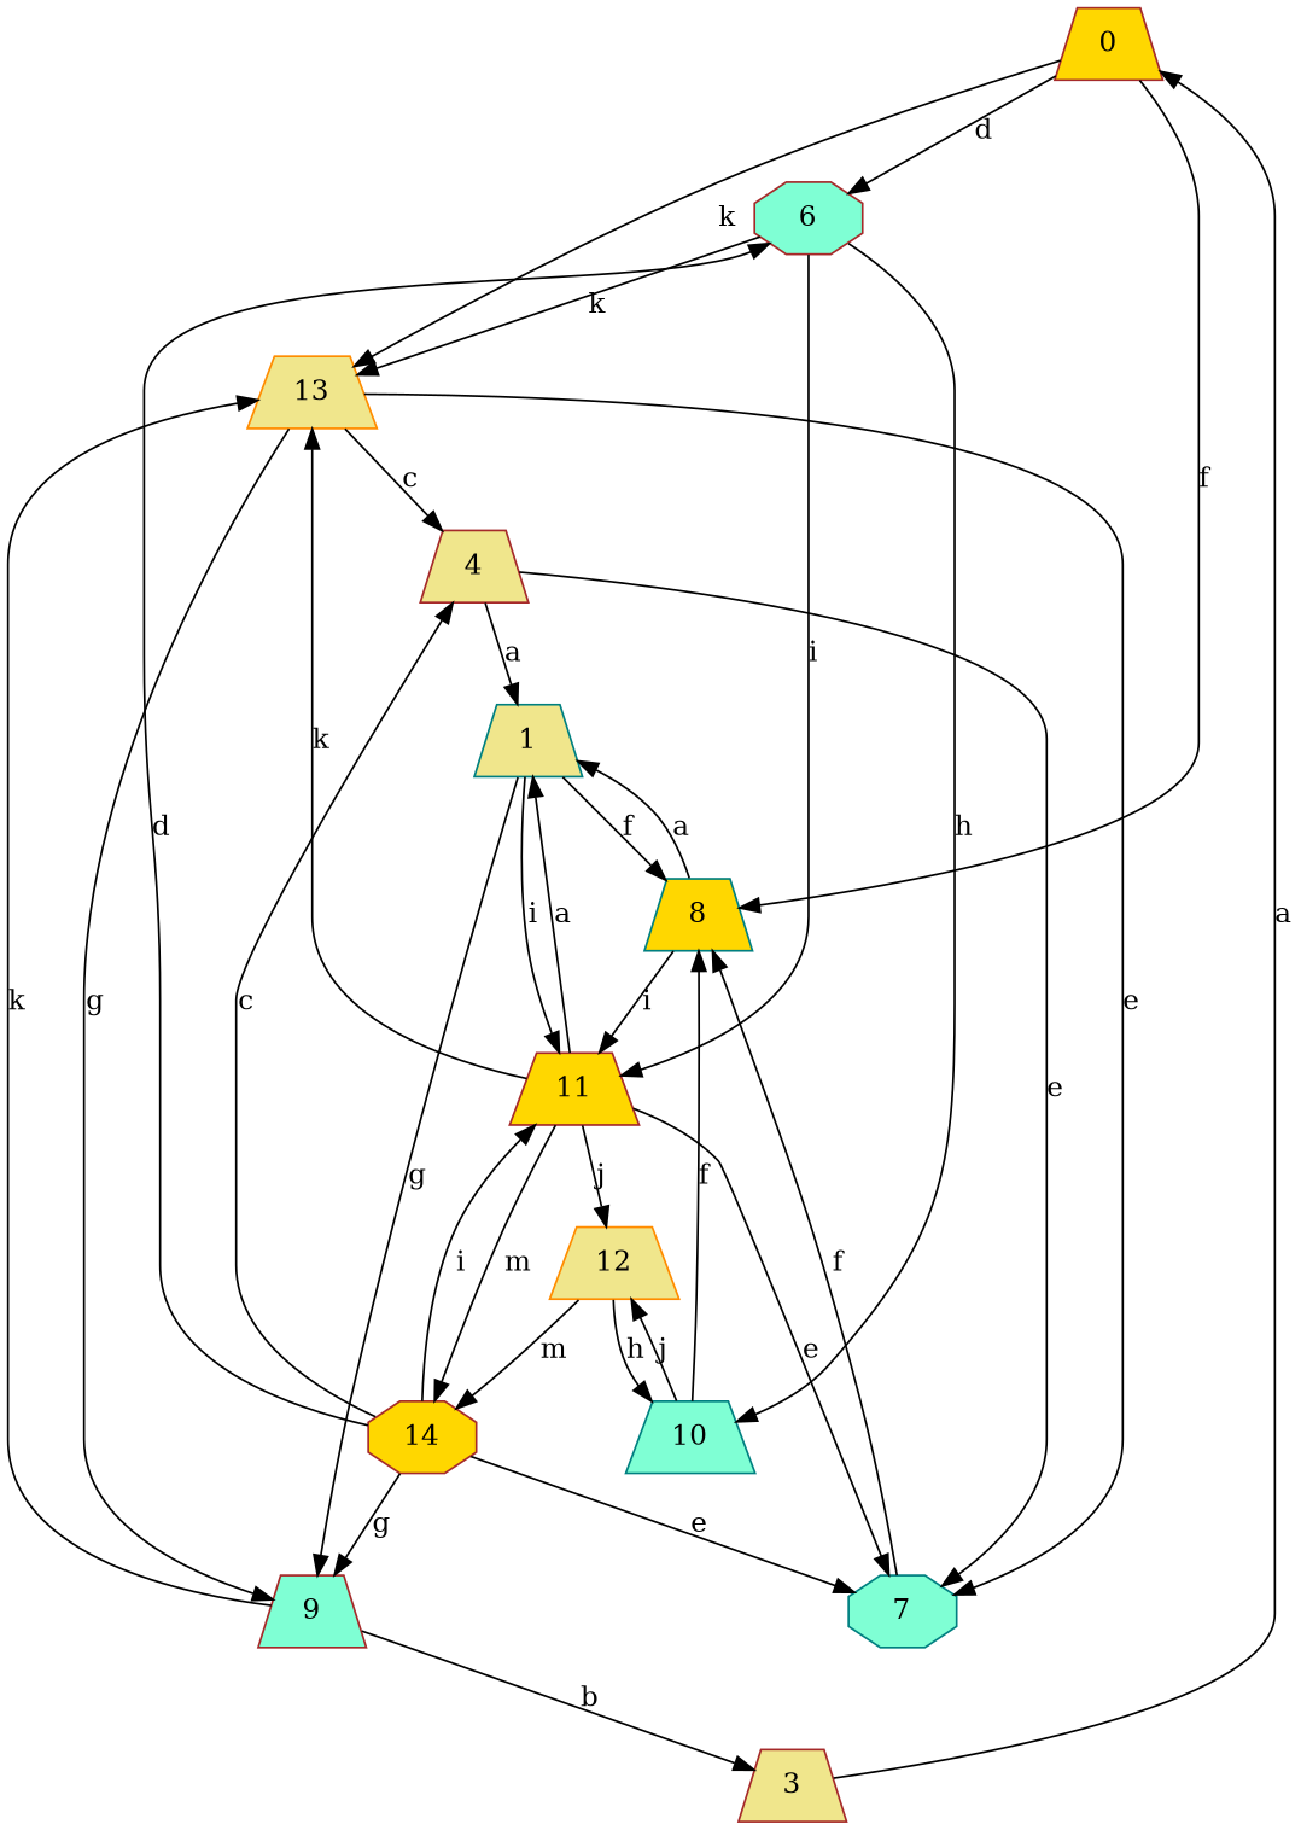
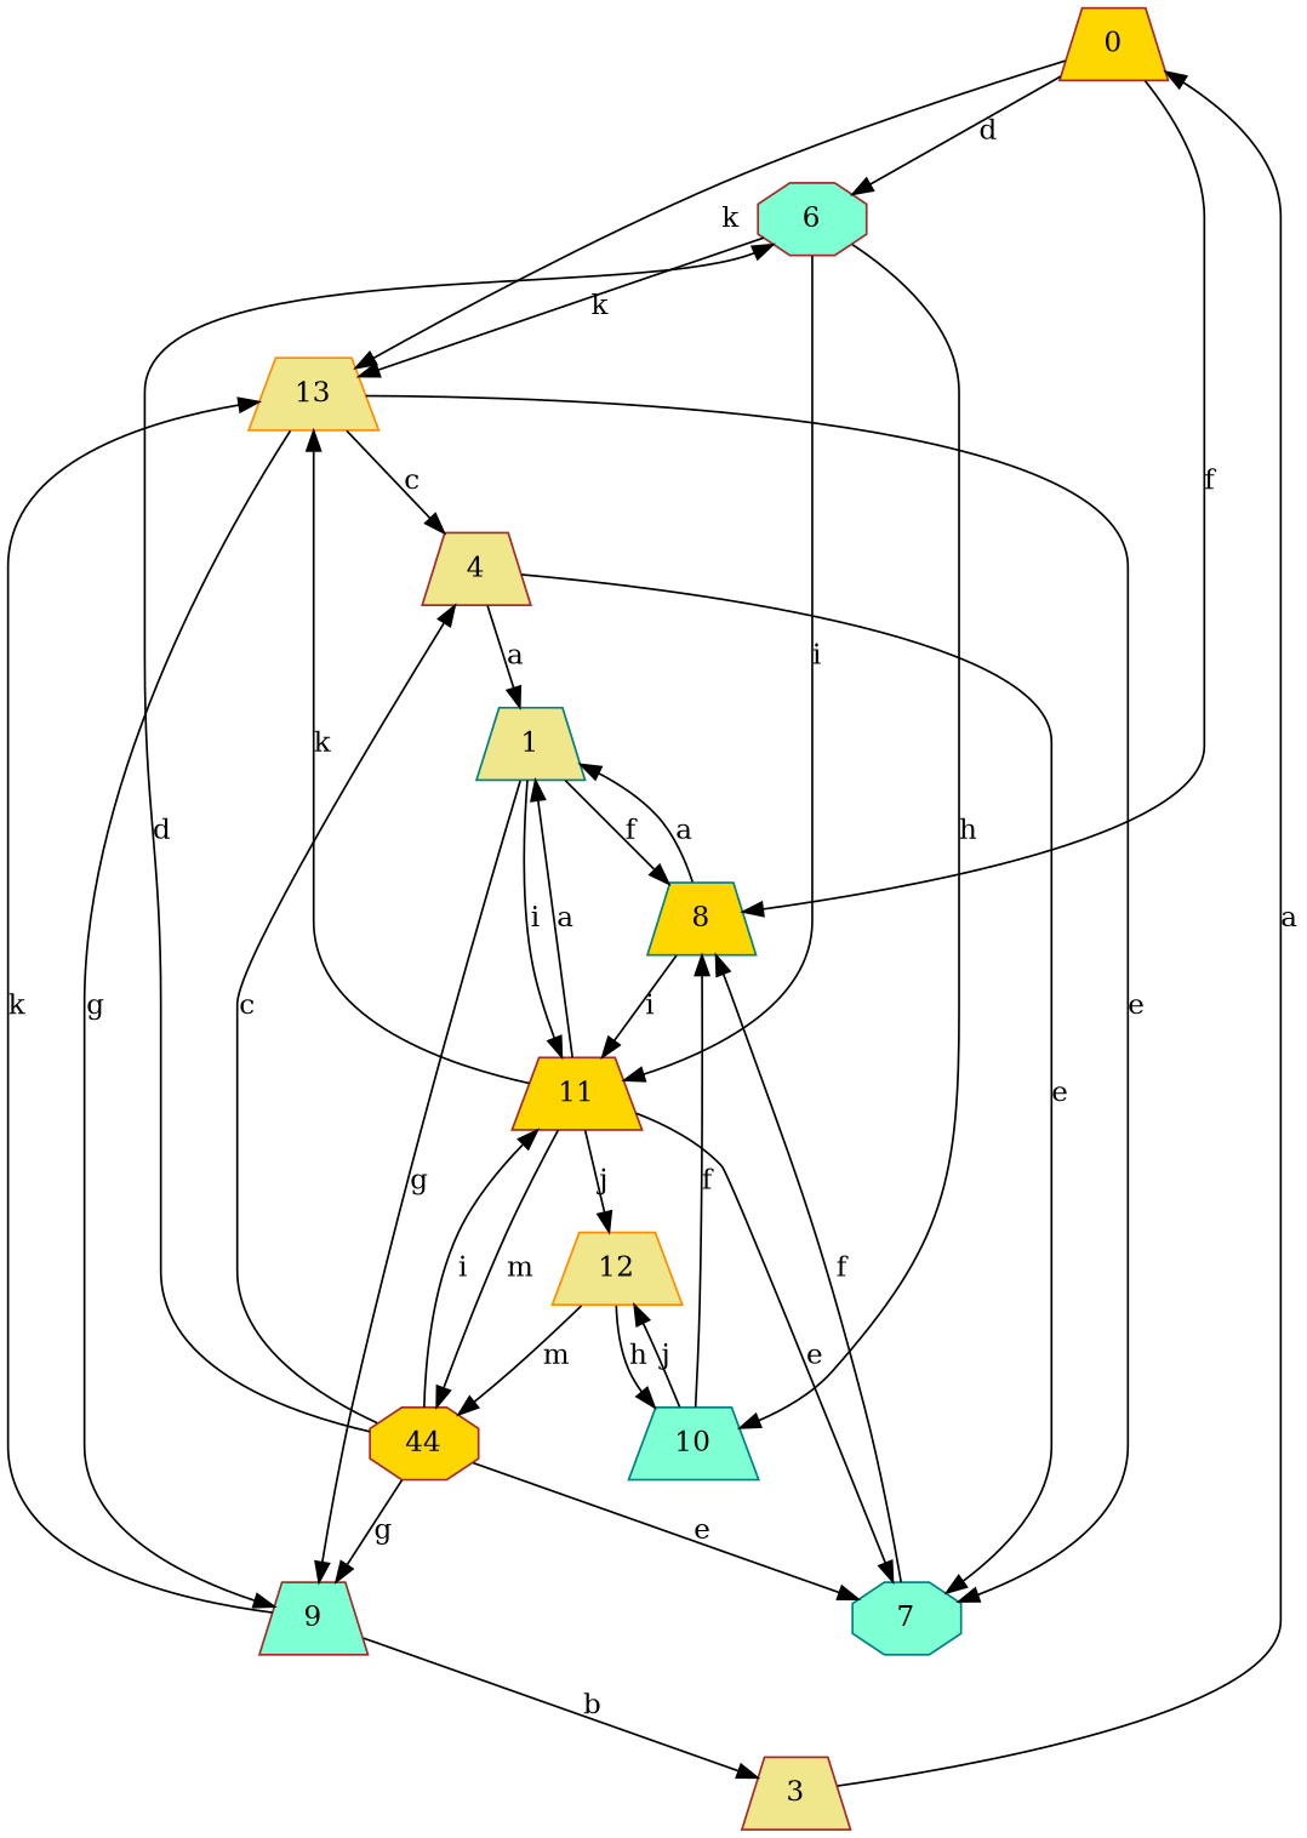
  strict digraph {
    node [color=brown fillcolor=khaki shape=trapezium style=filled]
    0 [fillcolor=gold]
    6 [fillcolor=aquamarine shape=octagon]
    8 [color=teal fillcolor=gold]
    13 [color=darkorange]
    11 [fillcolor=gold]
    10 [color=teal fillcolor=aquamarine]
    1 [color=teal]
    9 [fillcolor=aquamarine]
    4
    7 [color=teal fillcolor=aquamarine shape=octagon]
    3
    12 [color=darkorange]
-   14 [fillcolor=gold shape=octagon]
+   14 [fillcolor=gold shape=octagon label=44]
    0 -> 6 [label=d]
    0 -> 8 [label=f]
    0 -> 13 [label=k]
    6 -> 13 [label=k]
    6 -> 11 [label=i]
    6 -> 10 [label=h]
    8 -> 11 [label=i]
    8 -> 1 [label=a]
    13 -> 9 [label=g]
    13 -> 4 [label=c]
    13 -> 7 [label=e]
    11 -> 13 [label=k]
    11 -> 1 [label=a]
    11 -> 7 [label=e]
    11 -> 12 [label=j]
    11 -> 14 [label=m]
    10 -> 8 [label=f]
    10 -> 12 [label=j]
    1 -> 8 [label=f]
    1 -> 11 [label=i]
    1 -> 9 [label=g]
    9 -> 13 [label=k]
    9 -> 3 [label=b]
    4 -> 1 [label=a]
    4 -> 7 [label=e]
    7 -> 8 [label=f]
    3 -> 0 [label=a]
    12 -> 10 [label=h]
    12 -> 14 [label=m]
    14 -> 6 [label=d]
    14 -> 11 [label=i]
    14 -> 9 [label=g]
    14 -> 4 [label=c]
    14 -> 7 [label=e]
  }
